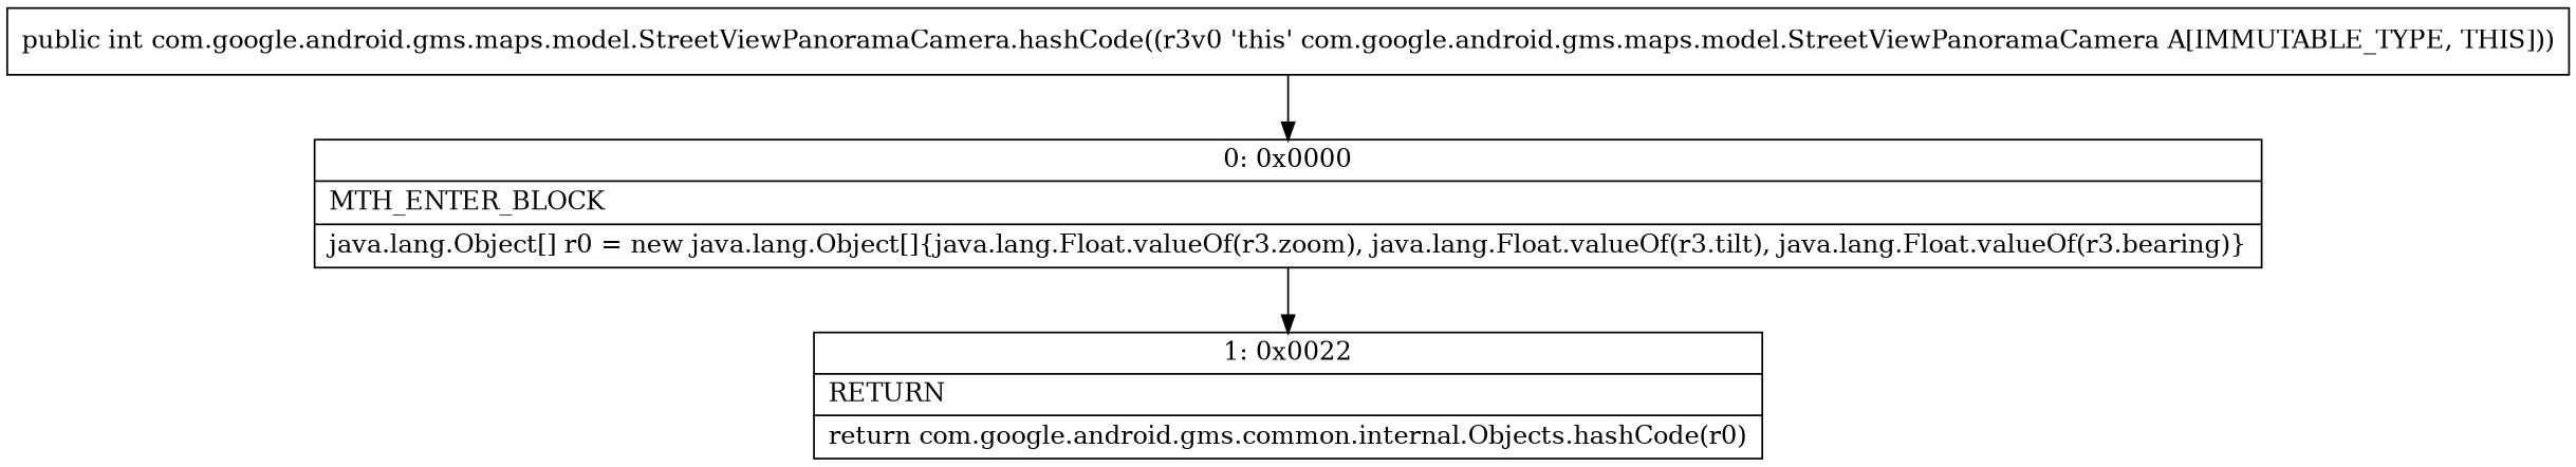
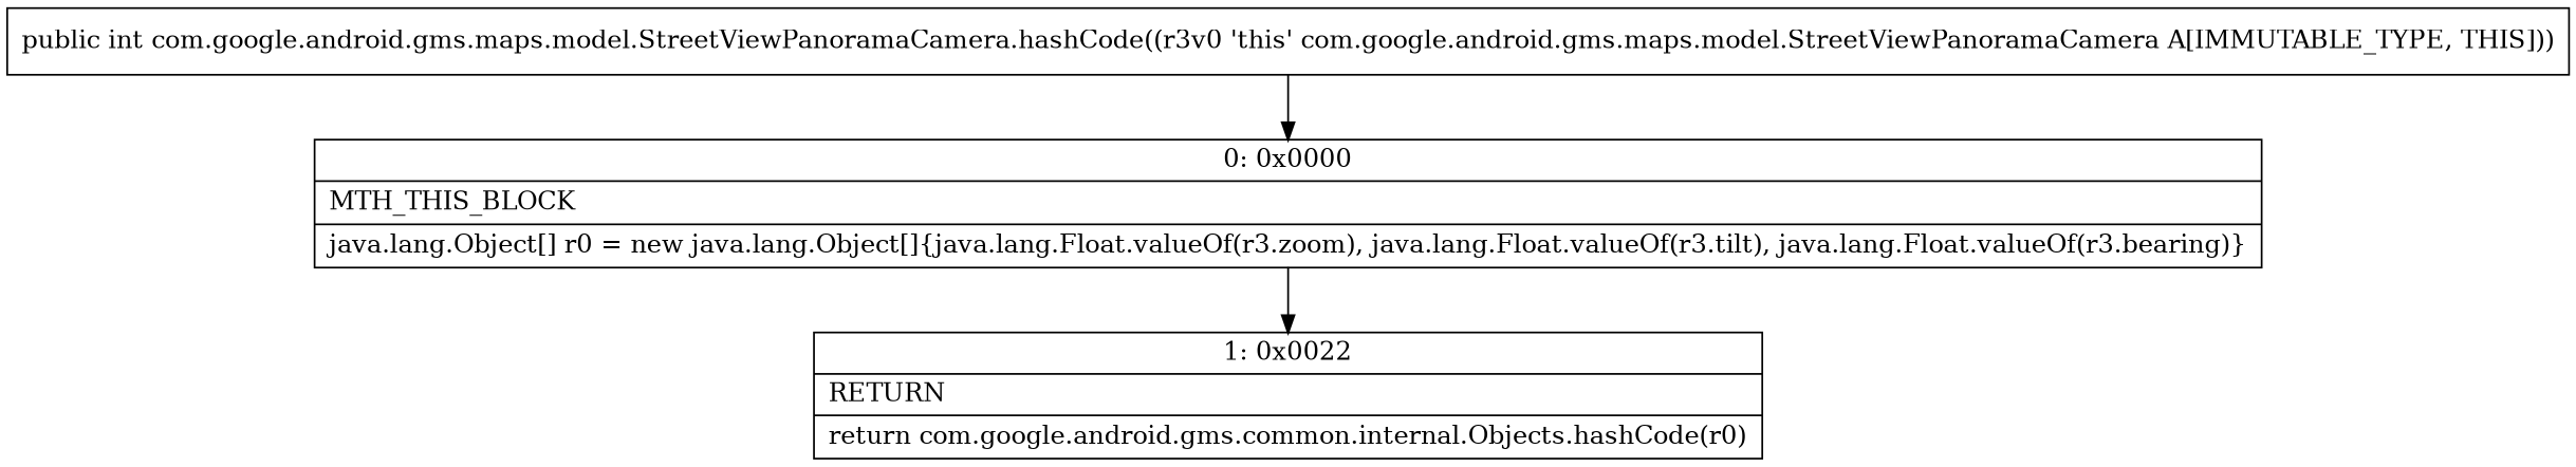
  digraph {
    fontname="DejaVu Serif"
    node [shape=record fontname="DejaVu Serif"]
    edge [fontname="DejaVu Serif"]
-   n1 [label="{0\:\ 0x0000|MTH_ENTER_BLOCK\l|java.lang.Object[] r0 = new java.lang.Object[]\{java.lang.Float.valueOf(r3.zoom), java.lang.Float.valueOf(r3.tilt), java.lang.Float.valueOf(r3.bearing)\}\l}"]
+   n1 [label="{0\:\ 0x0000|MTH_THIS_BLOCK\l|java.lang.Object[] r0 = new java.lang.Object[]\{java.lang.Float.valueOf(r3.zoom), java.lang.Float.valueOf(r3.tilt), java.lang.Float.valueOf(r3.bearing)\}\l}"]
    n2 [label="{1\:\ 0x0022|RETURN\l|return com.google.android.gms.common.internal.Objects.hashCode(r0)\l}"]
    n3 [label="{public int com.google.android.gms.maps.model.StreetViewPanoramaCamera.hashCode((r3v0 'this' com.google.android.gms.maps.model.StreetViewPanoramaCamera A[IMMUTABLE_TYPE, THIS])) }"]
    n1 -> n2
    n3 -> n1
  }
